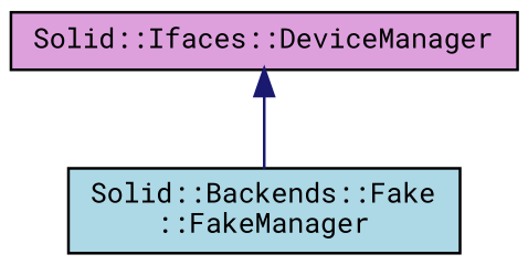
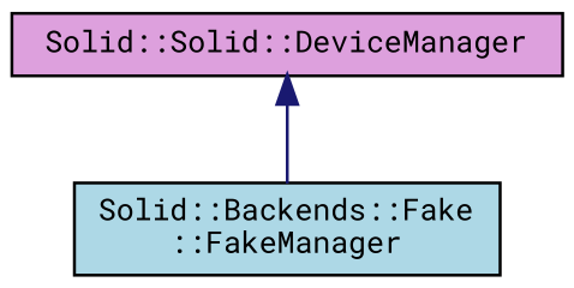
  digraph {
    fontname="Roboto Mono"
    node [color=black fontname="Roboto Mono" fontsize=10 shape=record style=filled]
-   n1 [fillcolor=plum fontcolor=black height=0.2 label="Solid::Ifaces::DeviceManager" width=0.4]
+   n1 [fillcolor=plum fontcolor=black height=0.2 label="Solid::Solid::DeviceManager" width=0.4]
    n2 [fillcolor=lightblue height=0.2 label="Solid::Backends::Fake\l::FakeManager" width=0.4]
    n1 -> n2 [color=midnightblue dir=back fontname="Roboto Mono" fontsize=10 labelfontname=Helvetica labelfontsize=10 style=solid]
  }
